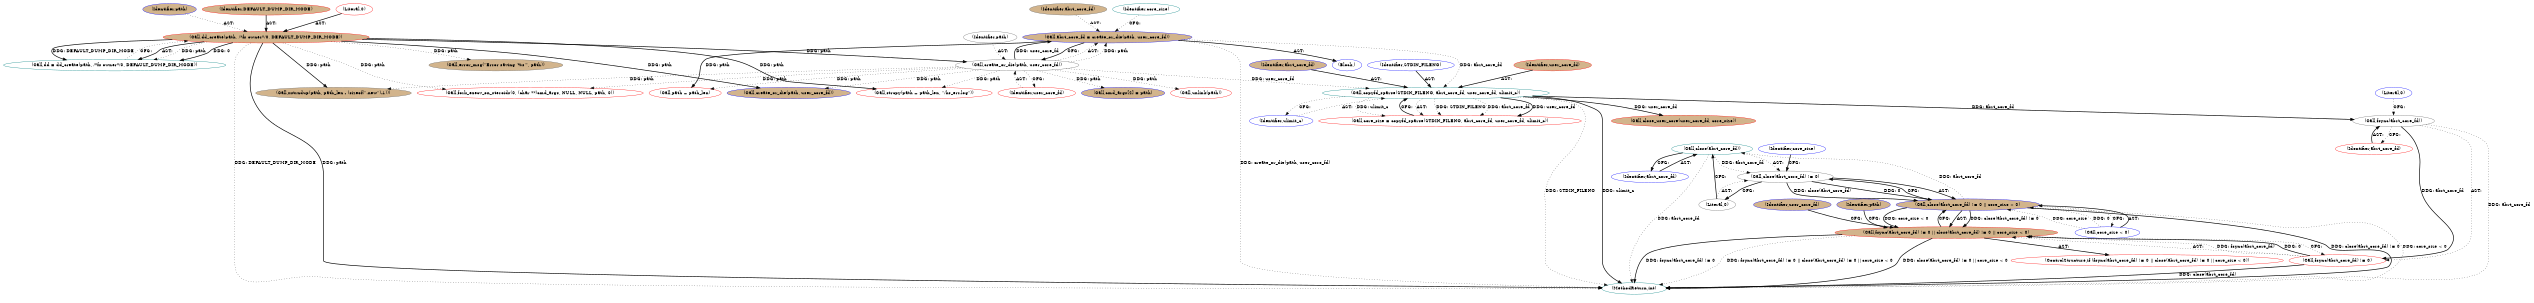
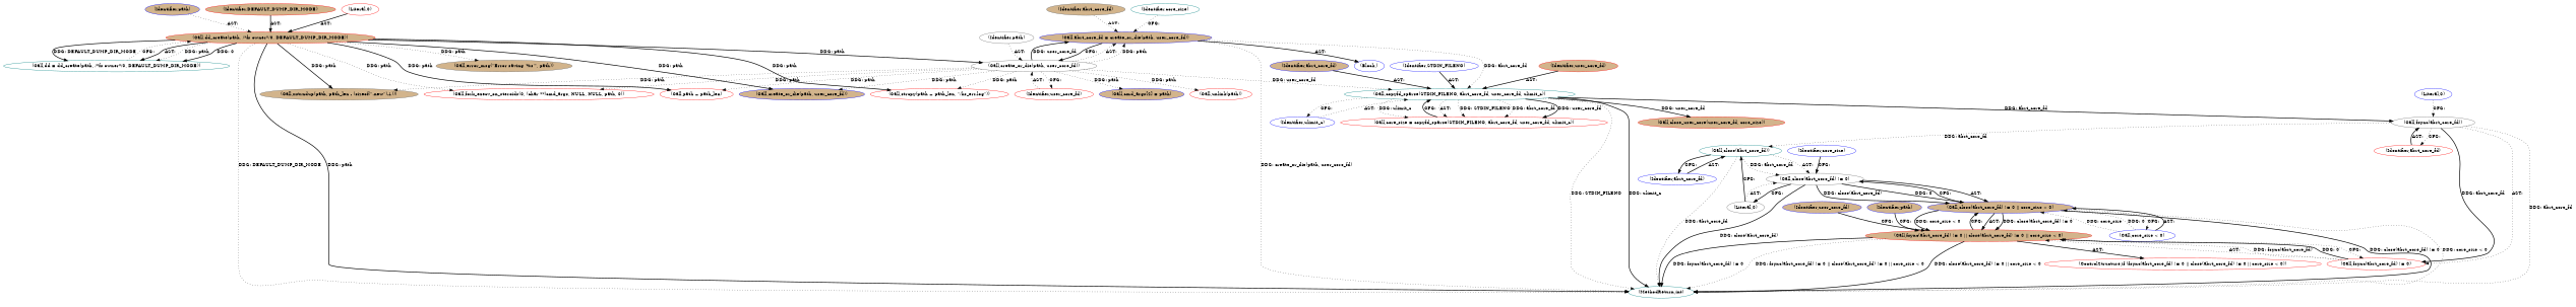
  digraph {
    node [color=blue fillcolor=white style=filled]
    edge [style=dotted]
    n1 [color=teal label="(Call,close(abrt_core_fd))"]
    n2 [color=gray40 label="(Call,close(abrt_core_fd) != 0)"]
    n3 [label="(Identifier,abrt_core_fd)"]
    n4 [color=teal label="(MethodReturn,int)"]
    n5 [fillcolor=tan label="(Call,close(abrt_core_fd) != 0 || core_size < 0)"]
    n6 [color=gray40 label="(Literal,0)"]
    n7 [color=gray40 label="(Call,fsync(abrt_core_fd))"]
    n8 [color=red label="(Call,fsync(abrt_core_fd) != 0)"]
    n9 [color=red label="(Identifier,abrt_core_fd)"]
    n10 [color=red fillcolor=tan label="(Call,fsync(abrt_core_fd) != 0 || close(abrt_core_fd) != 0 || core_size < 0)"]
    n11 [color=teal label="(Call,copyfd_sparse(STDIN_FILENO, abrt_core_fd, user_core_fd, ulimit_c))"]
    n12 [color=red fillcolor=tan label="(Call,close_user_core(user_core_fd, core_size))"]
    n13 [label="(Identifier,ulimit_c)"]
    n14 [color=red label="(Call,core_size = copyfd_sparse(STDIN_FILENO, abrt_core_fd, user_core_fd, ulimit_c))"]
    n15 [fillcolor=tan label="(Call,abrt_core_fd = create_or_die(path, user_core_fd))"]
    n16 [color=gray40 label="(Call,create_or_die(path, user_core_fd))"]
    n17 [label="(Block,)"]
    n18 [fillcolor=tan label="(Call,create_or_die(path, user_core_fd))"]
    n19 [fillcolor=tan label="(Call,cmd_args[2] = path)"]
    n20 [color=red label="(Call,unlink(path))"]
    n21 [color=gray40 fillcolor=tan label="(Call,xstrndup(path, path_len - (sizeof(\".new\")-1)))"]
    n22 [color=red label="(Call,fork_execv_on_steroids(0, (char **)cmd_args, NULL, NULL, path, 0))"]
    n23 [color=red label="(Identifier,user_core_fd)"]
    n24 [color=red label="(Call,path + path_len)"]
    n25 [color=red label="(Call,strcpy(path + path_len, \"/hs_err.log\"))"]
    n26 [color=red fillcolor=tan label="(Call,dd_create(path, /*fs owner*/0, DEFAULT_DUMP_DIR_MODE))"]
    n27 [color=gray40 fillcolor=tan label="(Call,error_msg(\"Error saving '%s'\", path))"]
    n28 [color=teal label="(Call,dd = dd_create(path, /*fs owner*/0, DEFAULT_DUMP_DIR_MODE))"]
    n29 [color=red fillcolor=tan label="(Identifier,DEFAULT_DUMP_DIR_MODE)"]
    n30 [label="(Call,core_size < 0)"]
    n31 [color=red label="(ControlStructure,if (fsync(abrt_core_fd) != 0 || close(abrt_core_fd) != 0 || core_size < 0))"]
    n32 [label="(Identifier,core_size)"]
    n33 [color=red label="(Literal,0)"]
    n34 [fillcolor=tan label="(Identifier,user_core_fd)"]
    n35 [color=red fillcolor=tan label="(Identifier,user_core_fd)"]
    n36 [fillcolor=tan label="(Identifier,path)"]
    n37 [color=teal label="(Identifier,core_size)"]
    n38 [color=gray40 fillcolor=tan label="(Identifier,abrt_core_fd)"]
    n39 [label="(Literal,0)"]
    n40 [fillcolor=tan label="(Identifier,abrt_core_fd)"]
    n41 [color=gray40 label="(Identifier,path)"]
    n42 [fillcolor=tan label="(Identifier,path)"]
    n43 [label="(Identifier,STDIN_FILENO)"]
    n1 -> n2 [label="AST: "]
    n1 -> n2 [label="DDG: abrt_core_fd"]
    n1 -> n3 [label="CFG: " style=bold]
    n1 -> n4 [label="DDG: abrt_core_fd"]
-   n8 -> n4 [label="DDG: close(abrt_core_fd)" style=bold]
+   n2 -> n4 [label="DDG: close(abrt_core_fd)" style=bold]
    n2 -> n5 [label="AST: " style=bold]
    n2 -> n5 [label="DDG: close(abrt_core_fd)" style=bold]
    n2 -> n5 [label="DDG: 0" style=bold]
    n2 -> n6 [label="CFG: " style=bold]
    n3 -> n1 [label="AST: " style=bold]
    n5 -> n2 [label="CFG: " style=bold]
    n5 -> n4 [label="DDG: close(abrt_core_fd) != 0" style=bold]
    n5 -> n4 [label="DDG: core_size < 0"]
    n5 -> n10 [label="AST: " style=bold]
    n5 -> n10 [label="DDG: close(abrt_core_fd) != 0" style=bold]
    n5 -> n10 [label="DDG: core_size < 0" style=bold]
    n5 -> n30 [label="CFG: "]
    n6 -> n1 [label="CFG: " style=bold]
    n6 -> n2 [label="AST: "]
-   n5 -> n1 [label="DDG: abrt_core_fd"]
+   n7 -> n1 [label="DDG: abrt_core_fd"]
    n7 -> n4 [label="DDG: abrt_core_fd"]
    n7 -> n8 [label="AST: "]
    n7 -> n8 [label="DDG: abrt_core_fd" style=bold]
    n7 -> n9 [label="CFG: "]
    n8 -> n10 [label="AST: "]
    n8 -> n10 [label="DDG: fsync(abrt_core_fd)"]
    n8 -> n10 [label="DDG: 0" style=bold]
    n9 -> n7 [label="AST: " style=bold]
    n10 -> n4 [label="DDG: fsync(abrt_core_fd) != 0" style=bold]
    n10 -> n4 [label="DDG: fsync(abrt_core_fd) != 0 || close(abrt_core_fd) != 0 || core_size < 0"]
    n10 -> n4 [label="DDG: close(abrt_core_fd) != 0 || core_size < 0" style=bold]
    n10 -> n5 [label="CFG: " style=bold]
    n10 -> n8 [label="CFG: "]
    n10 -> n31 [label="AST: " style=bold]
    n11 -> n4 [label="DDG: STDIN_FILENO"]
    n11 -> n4 [label="DDG: ulimit_c" style=bold]
    n11 -> n7 [label="DDG: abrt_core_fd" style=bold]
    n11 -> n12 [label="DDG: user_core_fd" style=bold]
    n11 -> n13 [label="CFG: "]
    n11 -> n14 [label="AST: "]
    n11 -> n14 [label="DDG: STDIN_FILENO"]
    n11 -> n14 [label="DDG: abrt_core_fd"]
    n11 -> n14 [label="DDG: user_core_fd" style=bold]
    n11 -> n14 [label="DDG: ulimit_c"]
    n13 -> n11 [label="AST: "]
    n14 -> n11 [label="CFG: " style=bold]
    n15 -> n4 [label="DDG: create_or_die(path, user_core_fd)"]
    n15 -> n11 [label="DDG: abrt_core_fd"]
    n15 -> n16 [label="CFG: " style=bold]
    n15 -> n17 [label="AST: " style=bold]
    n16 -> n11 [label="DDG: user_core_fd"]
    n16 -> n15 [label="AST: "]
    n16 -> n15 [label="DDG: path"]
    n16 -> n15 [label="DDG: user_core_fd" style=bold]
    n16 -> n18 [label="DDG: path"]
    n16 -> n19 [label="DDG: path"]
    n16 -> n20 [label="DDG: path"]
    n16 -> n21 [label="DDG: path"]
    n16 -> n22 [label="DDG: path"]
    n16 -> n23 [label="CFG: "]
    n16 -> n24 [label="DDG: path"]
    n16 -> n25 [label="DDG: path"]
    n23 -> n16 [label="AST: "]
    n26 -> n4 [label="DDG: DEFAULT_DUMP_DIR_MODE"]
    n26 -> n4 [label="DDG: path" style=bold]
    n26 -> n16 [label="DDG: path" style=bold]
    n26 -> n18 [label="DDG: path" style=bold]
    n26 -> n21 [label="DDG: path" style=bold]
    n26 -> n22 [label="DDG: path"]
-   n15 -> n24 [label="DDG: path" style=bold]
+   n26 -> n24 [label="DDG: path" style=bold]
    n26 -> n25 [label="DDG: path" style=bold]
    n26 -> n27 [label="DDG: path"]
    n26 -> n28 [label="AST: " style=bold]
    n26 -> n28 [label="DDG: path"]
    n26 -> n28 [label="DDG: 0" style=bold]
    n26 -> n28 [label="DDG: DEFAULT_DUMP_DIR_MODE" style=bold]
    n28 -> n26 [label="CFG: "]
    n29 -> n26 [label="AST: " style=bold]
    n30 -> n5 [label="AST: " style=bold]
    n30 -> n5 [label="DDG: core_size"]
    n30 -> n5 [label="DDG: 0"]
    n32 -> n2 [label="CFG: " style=bold]
    n33 -> n26 [label="AST: " style=bold]
    n34 -> n10 [label="CFG: " style=bold]
    n35 -> n11 [label="AST: " style=bold]
    n36 -> n10 [label="CFG: " style=bold]
    n37 -> n15 [label="CFG: "]
    n38 -> n15 [label="AST: "]
    n39 -> n7 [label="CFG: "]
    n40 -> n11 [label="AST: " style=bold]
    n41 -> n16 [label="AST: "]
    n42 -> n26 [label="AST: "]
    n43 -> n11 [label="AST: " style=bold]
  }
